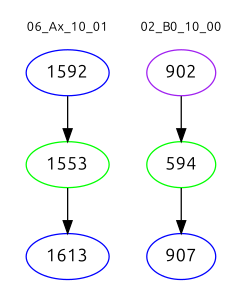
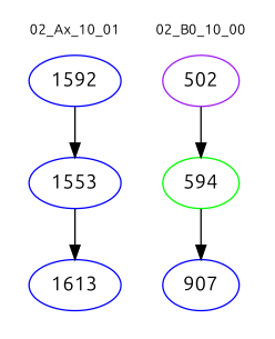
  digraph {
    fontname=Ubuntu
    node [color=blue fontname=Ubuntu]
    edge [color=black fontname=Ubuntu]
    n1 [label=1592]
-   n2 [color=green label=1553]
+   n2 [label=1553]
    n3 [label=1613]
-   n4 [color=purple label=902]
+   n4 [color=purple label=502]
    n5 [color=green label=594]
    n6 [label=907]
    subgraph cluster_1 {
      color=white
      fontsize=10
-     label="06_Ax_10_01"
+     label="02_Ax_10_01"
      n1
      n2
      n3
    }
    subgraph cluster_2 {
      color=white
      fontsize=10
      label="02_B0_10_00"
      n4
      n5
      n6
    }
    n1 -> n2
    n2 -> n3
    n4 -> n5
    n5 -> n6
  }
